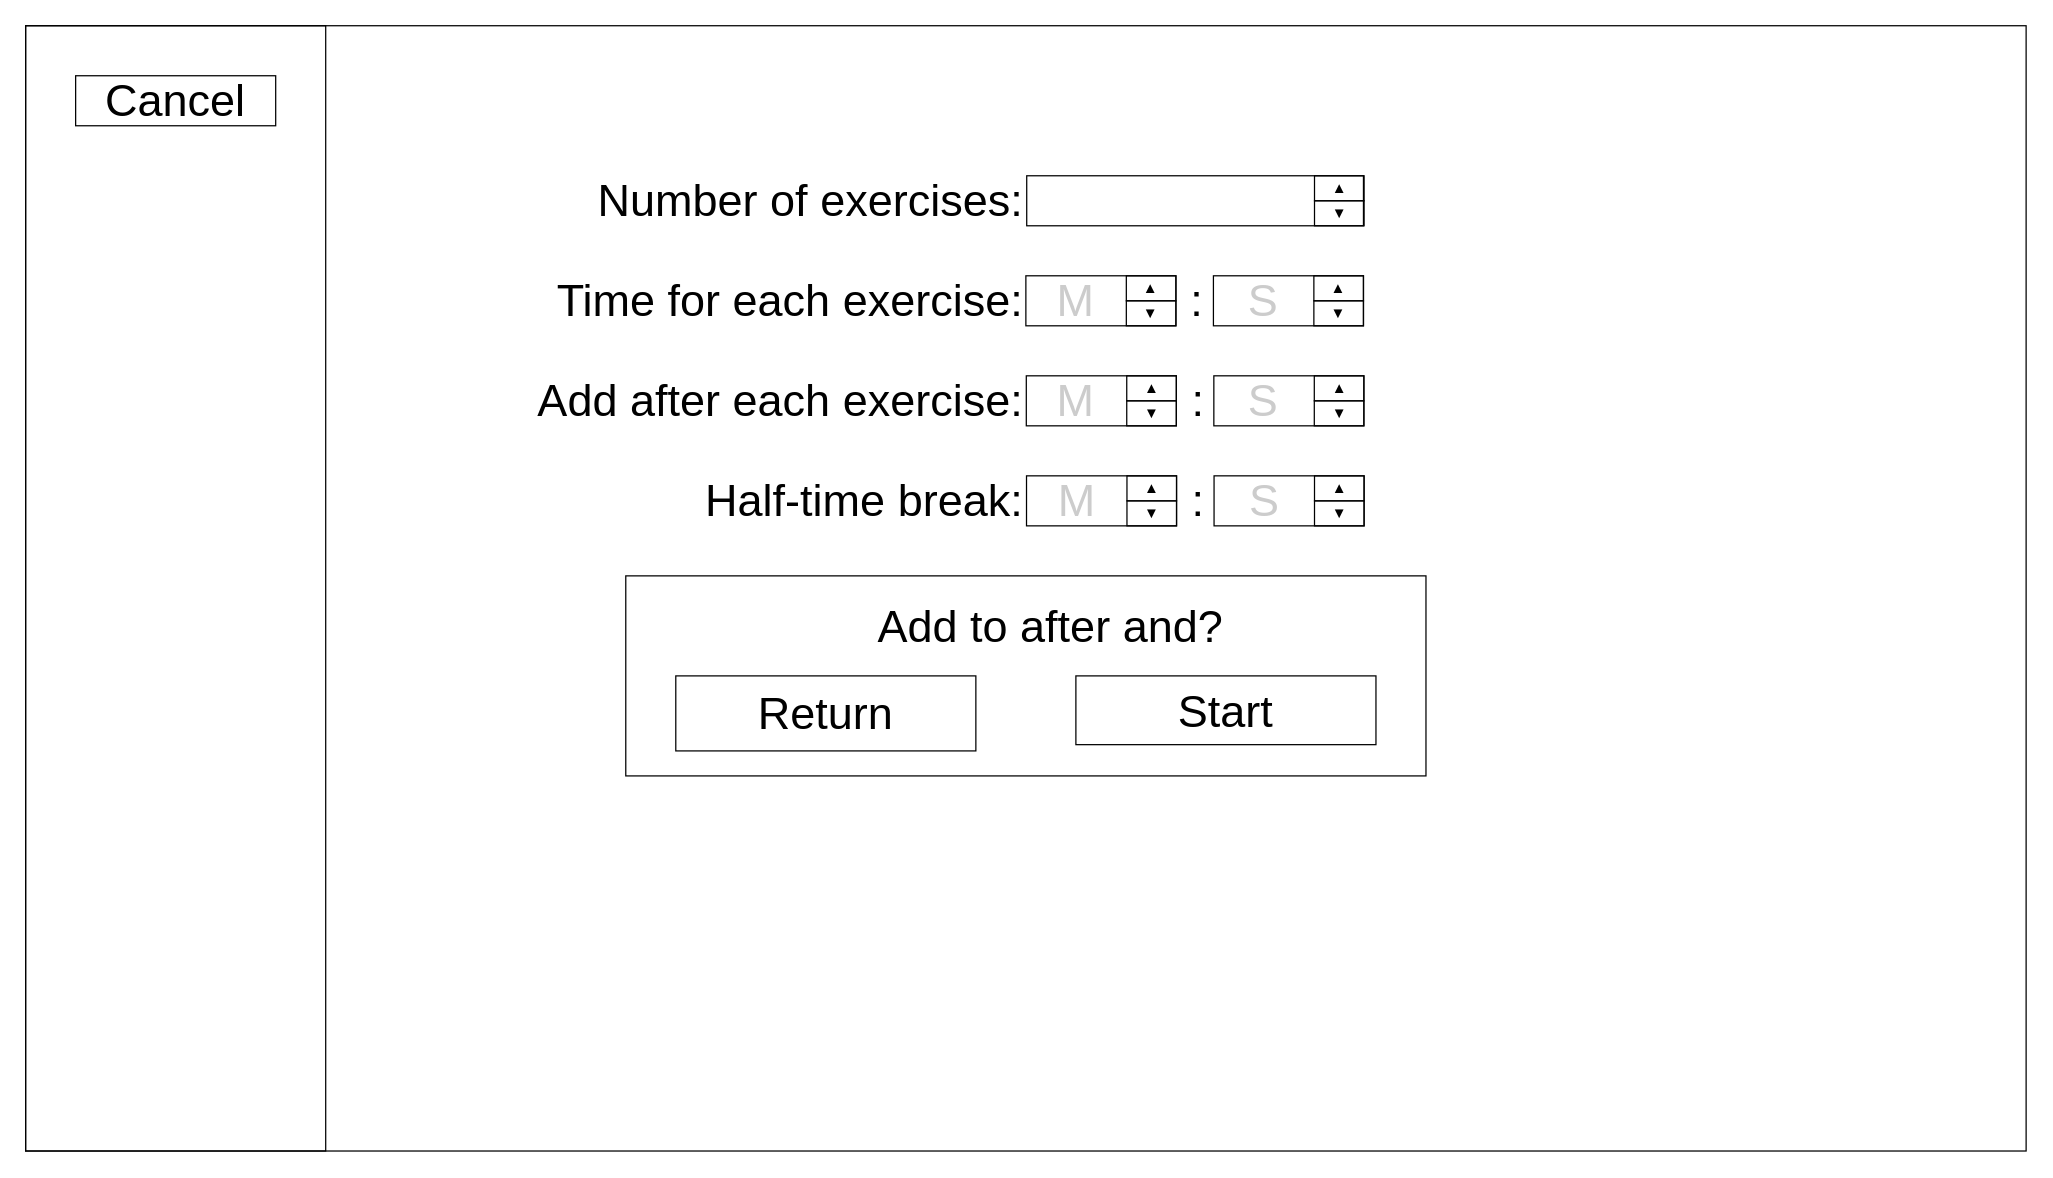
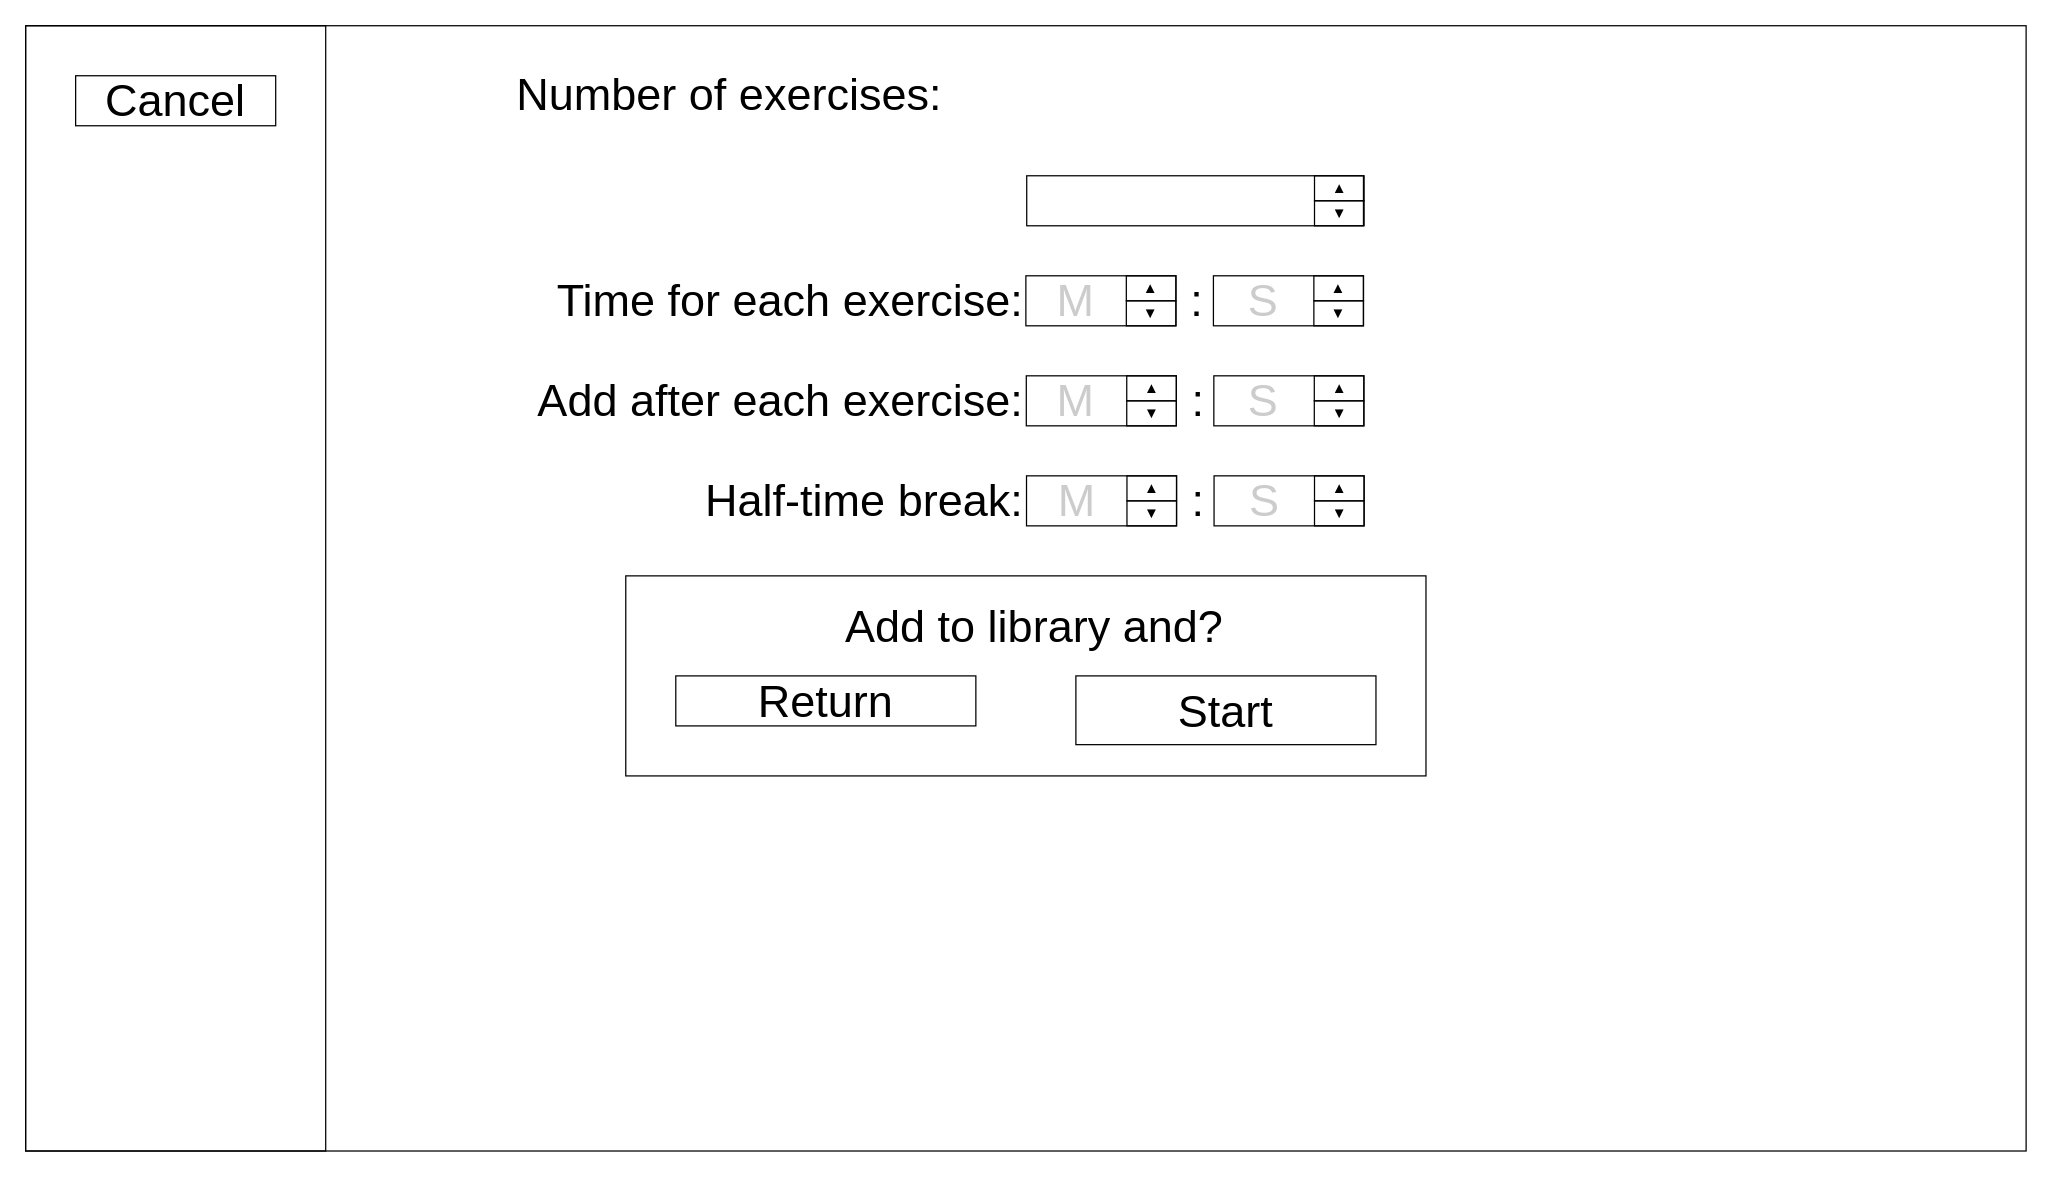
  <mxCell id="0" />
  <mxCell id="1" parent="0" />
  <mxCell id="2" value="" style="group;align=center;" parent="1" vertex="1" connectable="0"><mxGeometry x="20" width="1600" height="900" as="geometry" y="20" /></mxCell>
  <mxCell id="3" value="" style="rounded=0;whiteSpace=wrap;html=1;fillColor=none;" parent="2" vertex="1"><mxGeometry width="1600" height="900" as="geometry" /></mxCell>
  <mxCell id="4" value="" style="rounded=0;whiteSpace=wrap;html=1;fillColor=none;" vertex="1" parent="2"><mxGeometry x="480" y="440" width="640" height="160" as="geometry" /></mxCell>
  <mxCell id="5" value="" style="rounded=0;whiteSpace=wrap;html=1;fillColor=none;" parent="2" vertex="1"><mxGeometry width="240" height="900" as="geometry" /></mxCell>
  <mxCell id="6" value="&lt;font style=&quot;font-size: 36px&quot;&gt;Cancel&lt;/font&gt;" style="rounded=0;whiteSpace=wrap;html=1;fillColor=none;" parent="2" vertex="1"><mxGeometry x="40" y="40" width="160" height="40" as="geometry" /></mxCell>
- <mxCell id="7" value="&lt;font style=&quot;font-size: 36px&quot;&gt;Number of exercises:&lt;/font&gt;" style="text;html=1;strokeColor=none;fillColor=none;align=right;verticalAlign=middle;whiteSpace=wrap;rounded=0;" parent="2" vertex="1"><mxGeometry x="400" y="120" width="400.33" height="40" as="geometry" /></mxCell>
+ <mxCell id="7" value="&lt;font style=&quot;font-size: 36px&quot;&gt;Number of exercises:&lt;/font&gt;" style="text;html=1;strokeColor=none;fillColor=none;align=right;verticalAlign=middle;whiteSpace=wrap;rounded=0;" parent="2" vertex="1"><mxGeometry x="335" y="35" width="400.33" height="40" as="geometry" /></mxCell>
  <mxCell id="8" value="&lt;span style=&quot;font-size: 36px&quot;&gt;Time for each exercise:&lt;/span&gt;" style="text;html=1;strokeColor=none;fillColor=none;align=right;verticalAlign=middle;whiteSpace=wrap;rounded=0;" parent="2" vertex="1"><mxGeometry x="400" y="200" width="400.33" height="40" as="geometry" /></mxCell>
  <mxCell id="9" value="&lt;span style=&quot;font-size: 36px&quot;&gt;Add after each exercise:&lt;/span&gt;" style="text;html=1;strokeColor=none;fillColor=none;align=right;verticalAlign=middle;whiteSpace=wrap;rounded=0;" parent="2" vertex="1"><mxGeometry x="360" y="280" width="440.32" height="40" as="geometry" /></mxCell>
  <mxCell id="10" value="&lt;span style=&quot;font-size: 36px&quot;&gt;Half-time break:&lt;/span&gt;" style="text;html=1;strokeColor=none;fillColor=none;align=right;verticalAlign=middle;whiteSpace=wrap;rounded=0;" parent="2" vertex="1"><mxGeometry x="400" y="360" width="400.34" height="40" as="geometry" /></mxCell>
- <mxCell id="11" value="&lt;font style=&quot;font-size: 36px&quot;&gt;Return&lt;/font&gt;" style="rounded=0;whiteSpace=wrap;html=1;fillColor=none;" parent="2" vertex="1"><mxGeometry x="520" y="520" width="240" height="60" as="geometry" /></mxCell>
+ <mxCell id="11" value="&lt;font style=&quot;font-size: 36px&quot;&gt;Return&lt;/font&gt;" style="rounded=0;whiteSpace=wrap;html=1;fillColor=none;" parent="2" vertex="1"><mxGeometry x="520" y="520" width="240" height="40" as="geometry" /></mxCell>
  <mxCell id="12" value="&lt;font style=&quot;font-size: 36px&quot;&gt;Start&lt;/font&gt;" style="rounded=0;whiteSpace=wrap;html=1;fillColor=none;" parent="2" vertex="1"><mxGeometry x="840" y="520" width="240" height="55" as="geometry" /></mxCell>
  <mxCell id="13" value="&lt;span style=&quot;font-size: 36px&quot;&gt;&amp;nbsp;:&lt;/span&gt;" style="text;html=1;strokeColor=none;fillColor=none;align=left;verticalAlign=middle;whiteSpace=wrap;rounded=0;" vertex="1" parent="2"><mxGeometry x="920.34" y="200" width="29.66" height="40" as="geometry" /></mxCell>
  <mxCell id="14" style="edgeStyle=orthogonalEdgeStyle;rounded=0;orthogonalLoop=1;jettySize=auto;html=1;exitX=0.5;exitY=1;exitDx=0;exitDy=0;" edge="1" parent="2"><mxGeometry relative="1" as="geometry"><mxPoint x="1020" y="240" as="sourcePoint" /><mxPoint x="1020" y="240" as="targetPoint" /></mxGeometry></mxCell>
  <mxCell id="15" value="" style="group" vertex="1" connectable="0" parent="2"><mxGeometry x="800" y="200" width="120" height="40" as="geometry" /></mxCell>
  <mxCell id="16" value="&lt;font style=&quot;font-size: 36px&quot; color=&quot;#cccccc&quot;&gt;M&amp;nbsp; &amp;nbsp;&amp;nbsp;&lt;/font&gt;" style="rounded=0;whiteSpace=wrap;html=1;fillColor=none;align=center;" parent="15" vertex="1"><mxGeometry width="120" height="40" as="geometry" /></mxCell>
  <mxCell id="17" value="▲" style="rounded=0;whiteSpace=wrap;html=1;fillColor=none;" vertex="1" parent="15"><mxGeometry x="80.34" width="39.66" height="20" as="geometry" /></mxCell>
  <mxCell id="18" value="▼" style="rounded=0;whiteSpace=wrap;html=1;fillColor=none;" vertex="1" parent="15"><mxGeometry x="80.34" y="20" width="39.66" height="20" as="geometry" /></mxCell>
  <mxCell id="19" value="" style="group" vertex="1" connectable="0" parent="2"><mxGeometry x="950" y="200" width="120" height="40" as="geometry" /></mxCell>
  <mxCell id="20" value="&lt;font style=&quot;font-size: 36px&quot; color=&quot;#cccccc&quot;&gt;S&amp;nbsp; &amp;nbsp;&amp;nbsp;&lt;/font&gt;" style="rounded=0;whiteSpace=wrap;html=1;fillColor=none;" vertex="1" parent="19"><mxGeometry width="120" height="40" as="geometry" /></mxCell>
  <mxCell id="21" value="▲" style="rounded=0;whiteSpace=wrap;html=1;fillColor=none;" vertex="1" parent="19"><mxGeometry x="80.34" width="39.66" height="20" as="geometry" /></mxCell>
  <mxCell id="22" value="▼" style="rounded=0;whiteSpace=wrap;html=1;fillColor=none;" vertex="1" parent="19"><mxGeometry x="80.34" y="20" width="39.66" height="20" as="geometry" /></mxCell>
  <mxCell id="23" value="&lt;span style=&quot;font-size: 36px&quot;&gt;&amp;nbsp;:&lt;/span&gt;" style="text;html=1;strokeColor=none;fillColor=none;align=left;verticalAlign=middle;whiteSpace=wrap;rounded=0;" vertex="1" parent="2"><mxGeometry x="920.68" y="280" width="29.66" height="40" as="geometry" /></mxCell>
  <mxCell id="24" value="" style="group" vertex="1" connectable="0" parent="2"><mxGeometry x="800.34" y="280" width="120" height="40" as="geometry" /></mxCell>
  <mxCell id="25" value="&lt;font style=&quot;font-size: 36px&quot; color=&quot;#cccccc&quot;&gt;M&amp;nbsp; &amp;nbsp;&amp;nbsp;&lt;/font&gt;" style="rounded=0;whiteSpace=wrap;html=1;fillColor=none;align=center;" vertex="1" parent="24"><mxGeometry width="120" height="40" as="geometry" /></mxCell>
  <mxCell id="26" value="▲" style="rounded=0;whiteSpace=wrap;html=1;fillColor=none;" vertex="1" parent="24"><mxGeometry x="80.34" width="39.66" height="20" as="geometry" /></mxCell>
  <mxCell id="27" value="▼" style="rounded=0;whiteSpace=wrap;html=1;fillColor=none;" vertex="1" parent="24"><mxGeometry x="80.34" y="20" width="39.66" height="20" as="geometry" /></mxCell>
  <mxCell id="28" value="" style="group" vertex="1" connectable="0" parent="2"><mxGeometry x="950.34" y="280" width="120" height="40" as="geometry" /></mxCell>
  <mxCell id="29" value="&lt;font style=&quot;font-size: 36px&quot; color=&quot;#cccccc&quot;&gt;S&amp;nbsp; &amp;nbsp;&amp;nbsp;&lt;/font&gt;" style="rounded=0;whiteSpace=wrap;html=1;fillColor=none;" vertex="1" parent="28"><mxGeometry width="120" height="40" as="geometry" /></mxCell>
  <mxCell id="30" value="▲" style="rounded=0;whiteSpace=wrap;html=1;fillColor=none;" vertex="1" parent="28"><mxGeometry x="80.34" width="39.66" height="20" as="geometry" /></mxCell>
  <mxCell id="31" value="▼" style="rounded=0;whiteSpace=wrap;html=1;fillColor=none;" vertex="1" parent="28"><mxGeometry x="80.34" y="20" width="39.66" height="20" as="geometry" /></mxCell>
  <mxCell id="32" value="&lt;span style=&quot;font-size: 36px&quot;&gt;&amp;nbsp;:&lt;/span&gt;" style="text;html=1;strokeColor=none;fillColor=none;align=left;verticalAlign=middle;whiteSpace=wrap;rounded=0;" vertex="1" parent="2"><mxGeometry x="920.85" y="360" width="29.66" height="40" as="geometry" /></mxCell>
  <mxCell id="33" value="" style="group" vertex="1" connectable="0" parent="2"><mxGeometry x="800.51" y="360" width="120" height="40" as="geometry" /></mxCell>
  <mxCell id="34" value="&lt;font style=&quot;font-size: 36px&quot; color=&quot;#cccccc&quot;&gt;M&amp;nbsp; &amp;nbsp;&amp;nbsp;&lt;/font&gt;" style="rounded=0;whiteSpace=wrap;html=1;fillColor=none;align=center;" vertex="1" parent="33"><mxGeometry width="120" height="40" as="geometry" /></mxCell>
  <mxCell id="35" value="▲" style="rounded=0;whiteSpace=wrap;html=1;fillColor=none;" vertex="1" parent="33"><mxGeometry x="80.34" width="39.66" height="20" as="geometry" /></mxCell>
  <mxCell id="36" value="▼" style="rounded=0;whiteSpace=wrap;html=1;fillColor=none;" vertex="1" parent="33"><mxGeometry x="80.34" y="20" width="39.66" height="20" as="geometry" /></mxCell>
  <mxCell id="37" value="" style="group" vertex="1" connectable="0" parent="2"><mxGeometry x="950.51" y="360" width="120" height="40" as="geometry" /></mxCell>
  <mxCell id="38" value="&lt;font style=&quot;font-size: 36px&quot; color=&quot;#cccccc&quot;&gt;S&amp;nbsp; &amp;nbsp;&amp;nbsp;&lt;/font&gt;" style="rounded=0;whiteSpace=wrap;html=1;fillColor=none;" vertex="1" parent="37"><mxGeometry width="120" height="40" as="geometry" /></mxCell>
  <mxCell id="39" value="▲" style="rounded=0;whiteSpace=wrap;html=1;fillColor=none;" vertex="1" parent="37"><mxGeometry x="80.34" width="39.66" height="20" as="geometry" /></mxCell>
  <mxCell id="40" value="▼" style="rounded=0;whiteSpace=wrap;html=1;fillColor=none;" vertex="1" parent="37"><mxGeometry x="80.34" y="20" width="39.66" height="20" as="geometry" /></mxCell>
  <mxCell id="41" value="" style="rounded=0;whiteSpace=wrap;html=1;fillColor=none;align=center;" vertex="1" parent="2"><mxGeometry x="800.68" y="120" width="269.32" height="40" as="geometry" /></mxCell>
  <mxCell id="42" value="▲" style="rounded=0;whiteSpace=wrap;html=1;fillColor=none;" vertex="1" parent="2"><mxGeometry x="1030.85" y="120" width="39.66" height="20" as="geometry" /></mxCell>
  <mxCell id="43" value="▼" style="rounded=0;whiteSpace=wrap;html=1;fillColor=none;" vertex="1" parent="2"><mxGeometry x="1030.85" y="140" width="39.66" height="20" as="geometry" /></mxCell>
- <mxCell id="44" value="&lt;span style=&quot;font-size: 36px&quot;&gt;Add to after and?&lt;/span&gt;" style="text;html=1;strokeColor=none;fillColor=none;align=right;verticalAlign=middle;whiteSpace=wrap;rounded=0;" vertex="1" parent="2"><mxGeometry x="640" y="460" width="320" height="40" as="geometry" /></mxCell>
+ <mxCell id="44" value="&lt;span style=&quot;font-size: 36px&quot;&gt;Add to library and?&lt;/span&gt;" style="text;html=1;strokeColor=none;fillColor=none;align=right;verticalAlign=middle;whiteSpace=wrap;rounded=0;" vertex="1" parent="2"><mxGeometry x="640" y="460" width="320" height="40" as="geometry" /></mxCell>
